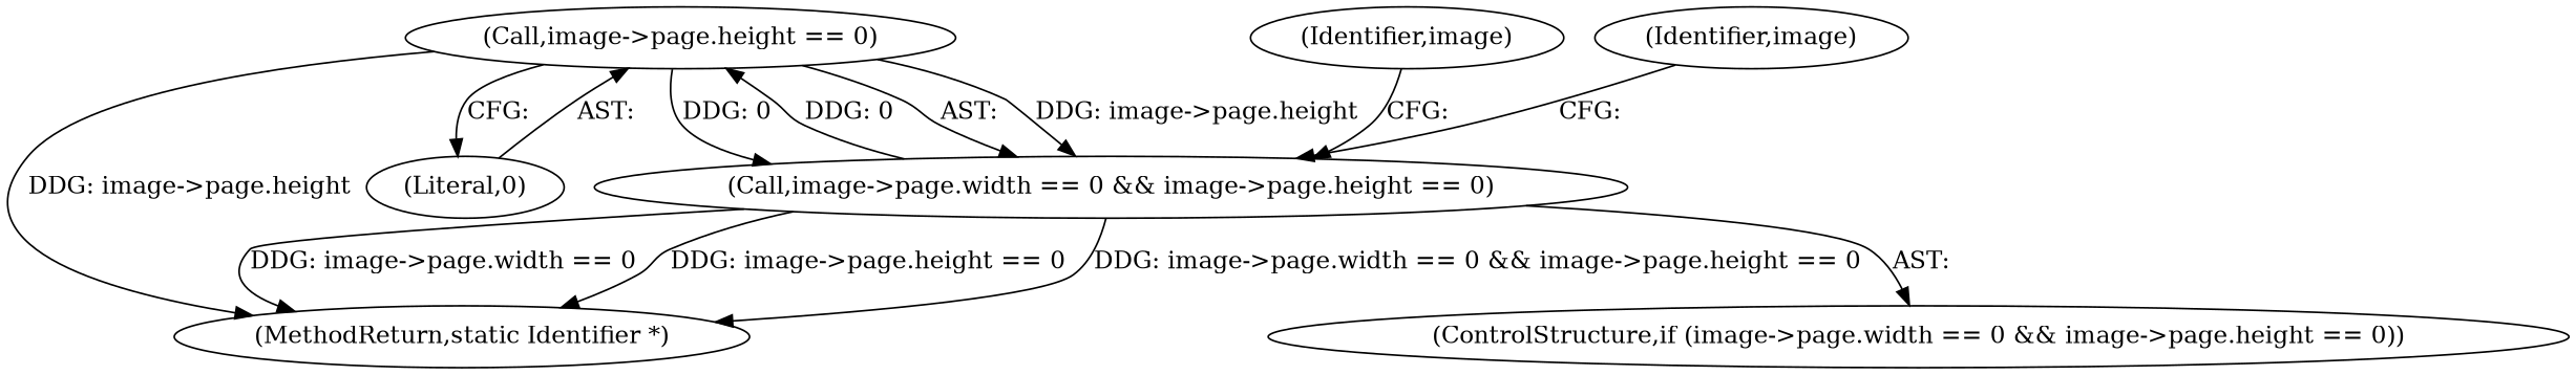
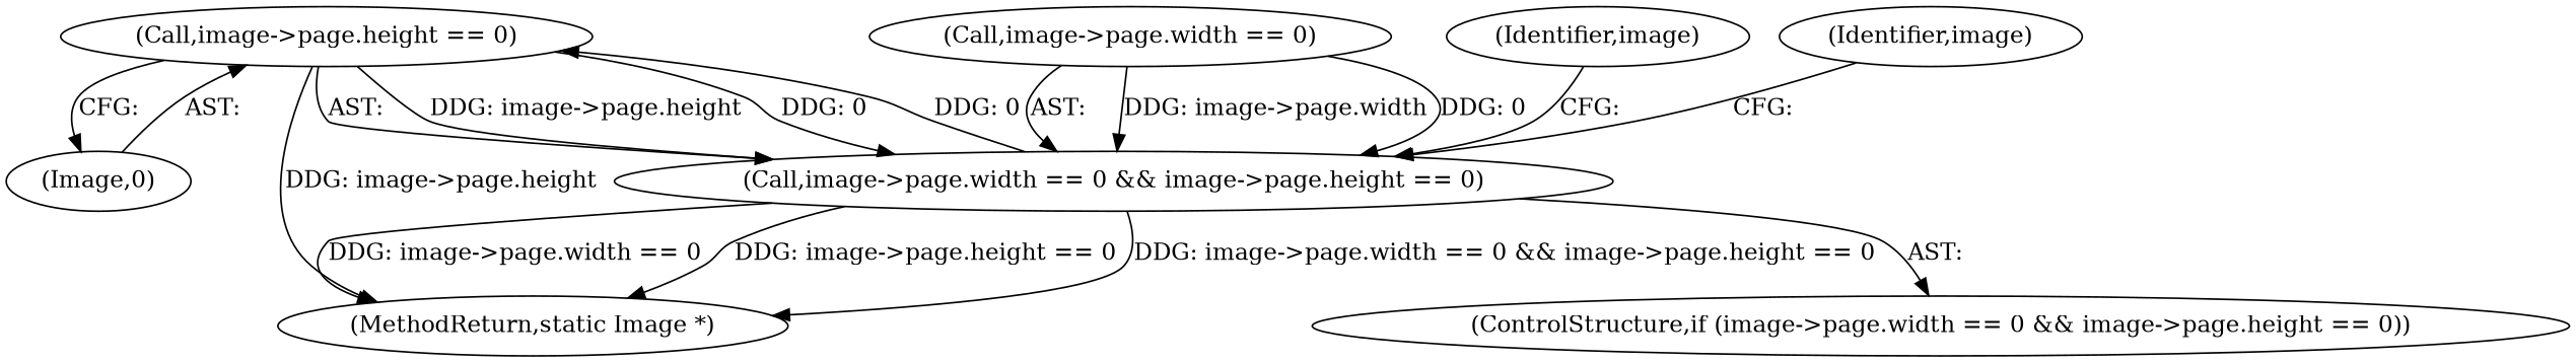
  digraph {
    n1 [label="(Call,image->page.height == 0)"]
    n2 [label="(Call,image->page.width == 0 && image->page.height == 0)"]
-   n3 [label="(MethodReturn,static Identifier *)"]
-   n4 [label="(Literal,0)"]
+   n3 [label="(MethodReturn,static Image *)"]
+   n4 [label="(Image,0)"]
    n5 [label="(ControlStructure,if (image->page.width == 0 && image->page.height == 0))"]
+   n6 [label="(Call,image->page.width == 0)"]
    n7 [label="(Identifier,image)"]
    n8 [label="(Identifier,image)"]
    n1 -> n2 [label="AST: "]
    n1 -> n2 [label="DDG: image->page.height"]
    n1 -> n2 [label="DDG: 0"]
    n1 -> n3 [label="DDG: image->page.height"]
    n1 -> n4 [label="CFG: "]
    n2 -> n1 [label="DDG: 0"]
    n2 -> n3 [label="DDG: image->page.width == 0 && image->page.height == 0"]
    n2 -> n3 [label="DDG: image->page.width == 0"]
    n2 -> n3 [label="DDG: image->page.height == 0"]
    n2 -> n5 [label="AST: "]
    n4 -> n1 [label="AST: "]
+   n6 -> n2 [label="AST: "]
+   n6 -> n2 [label="DDG: image->page.width"]
+   n6 -> n2 [label="DDG: 0"]
    n7 -> n2 [label="CFG: "]
    n8 -> n2 [label="CFG: "]
  }
